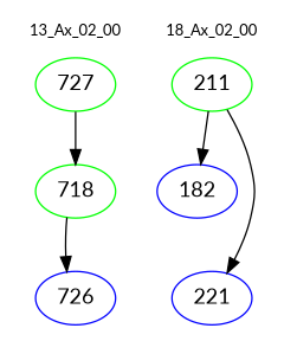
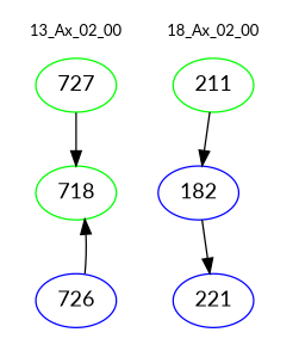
  digraph {
    fontname=Lato
    node [color=green fontname=Lato]
    edge [color=black fontname=Lato]
    n1 [label=727]
    n2 [label=718]
    n3 [color=blue label=726]
    n4 [label=211]
    n5 [color=blue label=182]
    n6 [color=blue label=221]
    subgraph cluster_1 {
      color=white
      fontsize=10
      label="13_Ax_02_00"
      n1
      n2
      n3
    }
    subgraph cluster_2 {
      color=white
      fontsize=10
      label="18_Ax_02_00"
      n4
      n5
      n6
    }
    n1 -> n2
-   n2 -> n3
+   n3 -> n2
    n4 -> n5
-   n4 -> n6
+   n5 -> n6
  }
